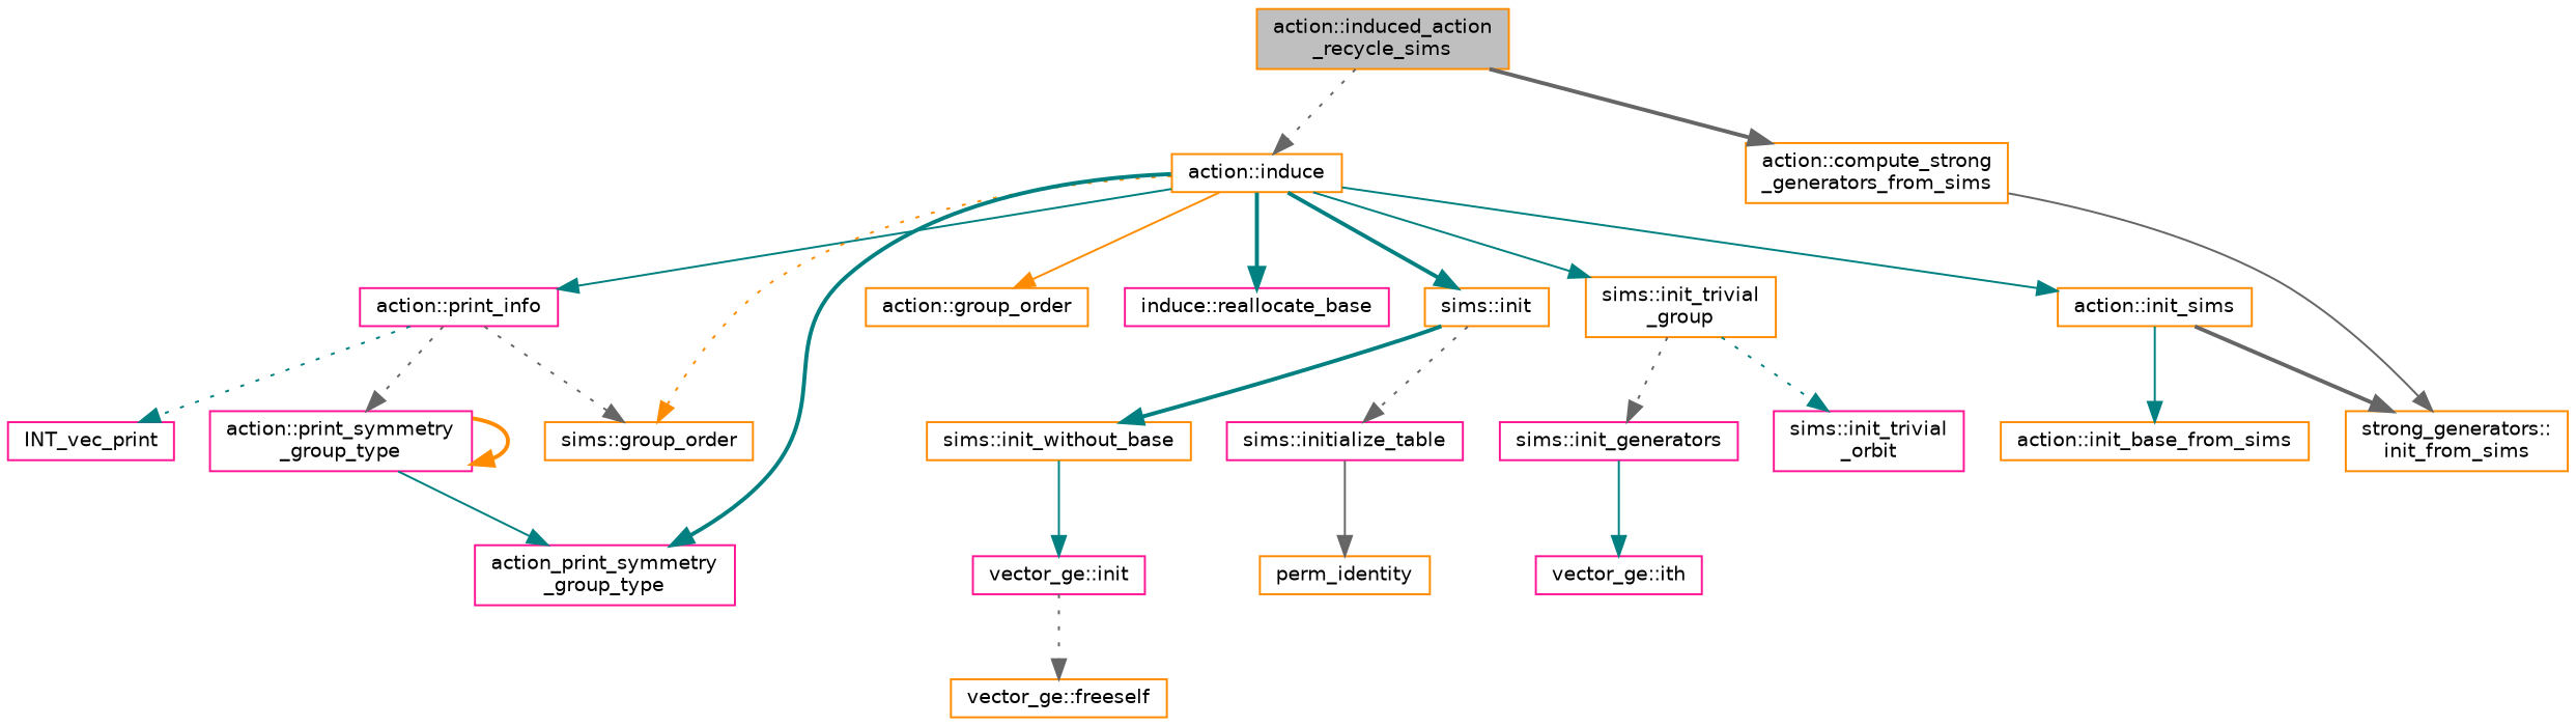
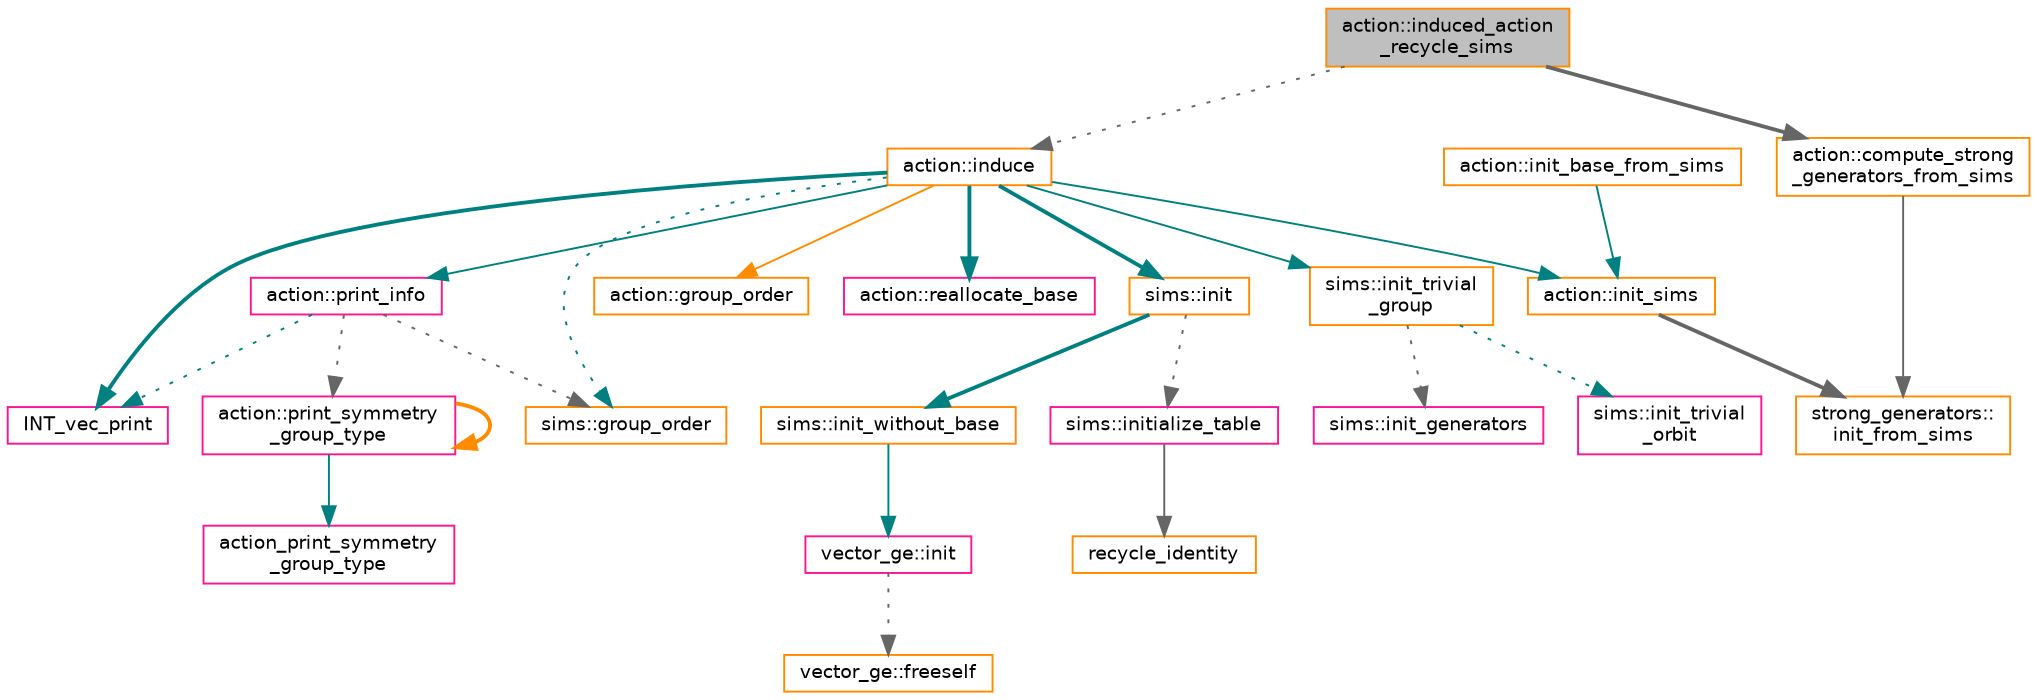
  digraph {
    rankdir=TB
    node [color=darkorange fillcolor=white fontname=Helvetica fontsize=10 shape=record style=filled]
    edge [color=teal fontname=Helvetica fontsize=10 labelfontname=Helvetica labelfontsize=10 style=solid]
    n1 [fillcolor=grey75 fontcolor=black height=0.2 label="action::induced_action\l_recycle_sims" width=0.4]
    n2 [height=0.2 label="action::induce" width=0.4]
    n3 [height=0.2 label="action::compute_strong\l_generators_from_sims" width=0.4]
    n4 [color=deeppink height=0.2 label="action::print_info" width=0.4]
    n5 [color=deeppink height=0.2 label=INT_vec_print width=0.4]
    n6 [height=0.2 label="sims::group_order" width=0.4]
    n7 [height=0.2 label="action::group_order" width=0.4]
-   n8 [color=deeppink height=0.2 label="induce::reallocate_base" width=0.4]
+   n8 [color=deeppink height=0.2 label="action::reallocate_base" width=0.4]
    n9 [height=0.2 label="sims::init" width=0.4]
    n10 [height=0.2 label="sims::init_trivial\l_group" width=0.4]
    n11 [height=0.2 label="action::init_sims" width=0.4]
    n12 [color=deeppink height=0.2 label="action::print_symmetry\l_group_type" width=0.4]
    n13 [height=0.2 label="sims::init_without_base" width=0.4]
    n14 [color=deeppink height=0.2 label="sims::initialize_table" width=0.4]
    n15 [color=deeppink height=0.2 label="sims::init_generators" width=0.4]
    n16 [color=deeppink height=0.2 label="sims::init_trivial\l_orbit" width=0.4]
    n17 [height=0.2 label="action::init_base_from_sims" width=0.4]
    n18 [height=0.2 label="strong_generators::\linit_from_sims" width=0.4]
    n19 [color=deeppink height=0.2 label="action_print_symmetry\l_group_type" width=0.4]
    n20 [color=deeppink height=0.2 label="vector_ge::init" width=0.4]
-   n21 [height=0.2 label=perm_identity width=0.4]
+   n21 [height=0.2 label=recycle_identity width=0.4]
    n22 [height=0.2 label="vector_ge::freeself" width=0.4]
-   n23 [color=deeppink height=0.2 label="vector_ge::ith" width=0.4]
    n1 -> n2 [color=gray40 style=dotted]
    n1 -> n3 [color=gray40 style=bold]
    n2 -> n4
-   n2 -> n19 [style=bold]
-   n2 -> n6 [color=darkorange style=dotted]
+   n2 -> n5 [style=bold]
+   n2 -> n6 [style=dotted]
    n2 -> n7 [color=darkorange]
    n2 -> n8 [style=bold]
    n2 -> n9 [style=bold]
    n2 -> n10
    n2 -> n11
    n3 -> n18 [color=gray40]
    n4 -> n5 [style=dotted]
    n4 -> n6 [color=gray40 style=dotted]
    n4 -> n12 [color=gray40 style=dotted]
    n9 -> n13 [style=bold]
    n9 -> n14 [color=gray40 style=dotted]
    n10 -> n15 [color=gray40 style=dotted]
    n10 -> n16 [style=dotted]
-   n11 -> n17
+   n17 -> n11
    n11 -> n18 [color=gray40 style=bold]
    n12 -> n12 [color=darkorange style=bold]
    n12 -> n19
    n13 -> n20
    n14 -> n21 [color=gray40]
-   n15 -> n23
    n20 -> n22 [color=gray40 style=dotted]
  }
